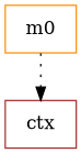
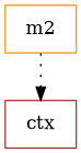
  digraph {
    node [shape=box]
    n1 [label=" ctx " color=brown]
-   n2 [label=" m0 " color=darkorange]
+   n2 [label=m2 color=darkorange]
    n2 -> n1 [style=dotted]
  }
